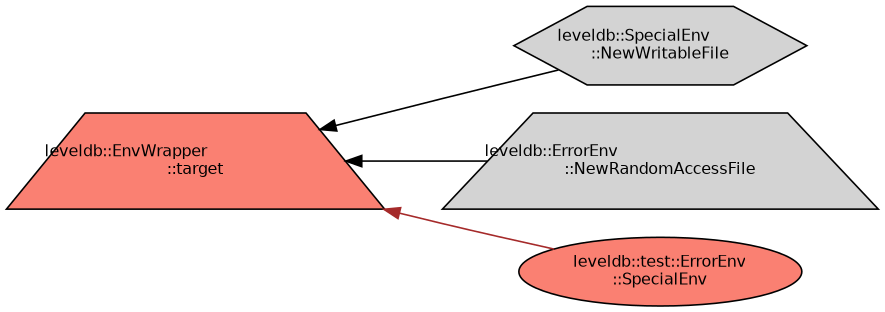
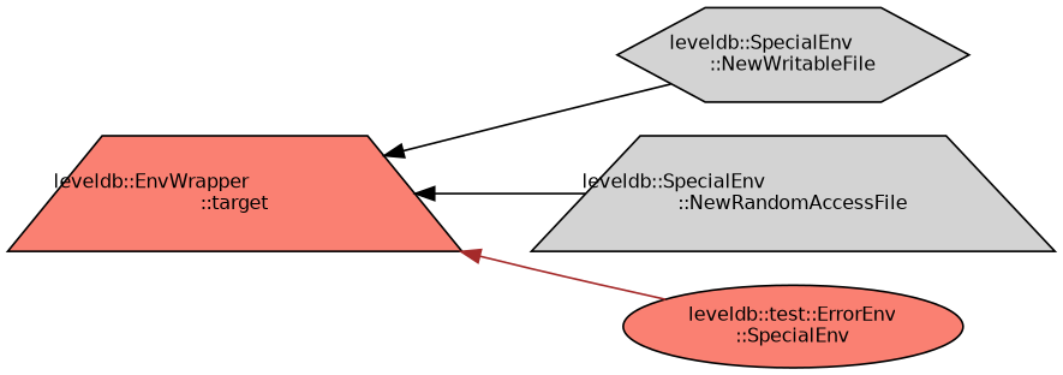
  digraph {
    rankdir=LR
    node [color=black fillcolor=salmon fontname=Helvetica fontsize=10 shape=trapezium style=filled]
    edge [color=black dir=back fontname=Helvetica fontsize=10 labelfontname=Helvetica labelfontsize=10 style=solid]
    n1 [fontcolor=black height=0.2 label="leveldb::EnvWrapper\l::target" width=0.4]
    n2 [fillcolor=lightgrey height=0.2 label="leveldb::SpecialEnv\l::NewWritableFile" shape=hexagon width=0.4]
-   n3 [fillcolor=lightgrey height=0.2 label="leveldb::ErrorEnv\l::NewRandomAccessFile" width=0.4]
+   n3 [fillcolor=lightgrey height=0.2 label="leveldb::SpecialEnv\l::NewRandomAccessFile" width=0.4]
    n4 [height=0.2 label="leveldb::test::ErrorEnv\l::SpecialEnv" shape=ellipse width=0.4]
    n1 -> n2
    n1 -> n3
    n1 -> n4 [color=brown]
  }
